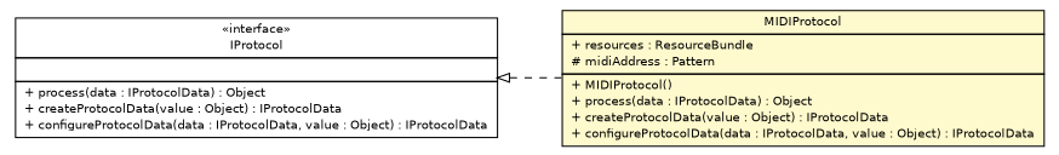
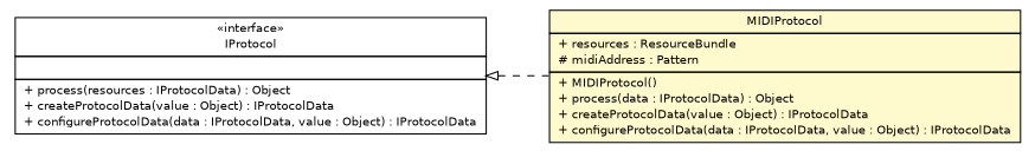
  digraph {
    nodesep=0.25
    ranksep=0.5
    rankdir=LR
    node [fontcolor=black fontname=Helvetica fontsize=10.0 shape=plaintext]
    n1 [label=<<table title="com.xley.lfosc.midi.MIDIProtocol" border="0" cellborder="1" cellspacing="0" cellpadding="2" port="p" bgcolor="lemonChiffon" href="./MIDIProtocol.html"> 		<tr><td><table border="0" cellspacing="0" cellpadding="1"> <tr><td align="center" balign="center"> MIDIProtocol </td></tr> 		</table></td></tr> 		<tr><td><table border="0" cellspacing="0" cellpadding="1"> <tr><td align="left" balign="left"> + resources : ResourceBundle </td></tr> <tr><td align="left" balign="left"> # midiAddress : Pattern </td></tr> 		</table></td></tr> 		<tr><td><table border="0" cellspacing="0" cellpadding="1"> <tr><td align="left" balign="left"> + MIDIProtocol() </td></tr> <tr><td align="left" balign="left"> + process(data : IProtocolData) : Object </td></tr> <tr><td align="left" balign="left"> + createProtocolData(value : Object) : IProtocolData </td></tr> <tr><td align="left" balign="left"> + configureProtocolData(data : IProtocolData, value : Object) : IProtocolData </td></tr> 		</table></td></tr> 		</table>>]
-   n2 [label=<<table title="com.xley.lfosc.IProtocol" border="0" cellborder="1" cellspacing="0" cellpadding="2" port="p" href="../IProtocol.html"> 		<tr><td><table border="0" cellspacing="0" cellpadding="1"> <tr><td align="center" balign="center"> &#171;interface&#187; </td></tr> <tr><td align="center" balign="center"> IProtocol </td></tr> 		</table></td></tr> 		<tr><td><table border="0" cellspacing="0" cellpadding="1"> <tr><td align="left" balign="left">  </td></tr> 		</table></td></tr> 		<tr><td><table border="0" cellspacing="0" cellpadding="1"> <tr><td align="left" balign="left"> + process(data : IProtocolData) : Object </td></tr> <tr><td align="left" balign="left"> + createProtocolData(value : Object) : IProtocolData </td></tr> <tr><td align="left" balign="left"> + configureProtocolData(data : IProtocolData, value : Object) : IProtocolData </td></tr> 		</table></td></tr> 		</table>>]
+   n2 [label=<<table title="com.xley.lfosc.IProtocol" border="0" cellborder="1" cellspacing="0" cellpadding="2" port="p" href="../IProtocol.html"> 		<tr><td><table border="0" cellspacing="0" cellpadding="1"> <tr><td align="center" balign="center"> &#171;interface&#187; </td></tr> <tr><td align="center" balign="center"> IProtocol </td></tr> 		</table></td></tr> 		<tr><td><table border="0" cellspacing="0" cellpadding="1"> <tr><td align="left" balign="left">  </td></tr> 		</table></td></tr> 		<tr><td><table border="0" cellspacing="0" cellpadding="1"> <tr><td align="left" balign="left"> + process(resources : IProtocolData) : Object </td></tr> <tr><td align="left" balign="left"> + createProtocolData(value : Object) : IProtocolData </td></tr> <tr><td align="left" balign="left"> + configureProtocolData(data : IProtocolData, value : Object) : IProtocolData </td></tr> 		</table></td></tr> 		</table>>]
    n2 -> n1 [arrowtail=empty dir=back fontname=Helvetica fontsize=10 headport=p labelfontname=Helvetica labelfontsize=10 style=dashed tailport=p]
  }
